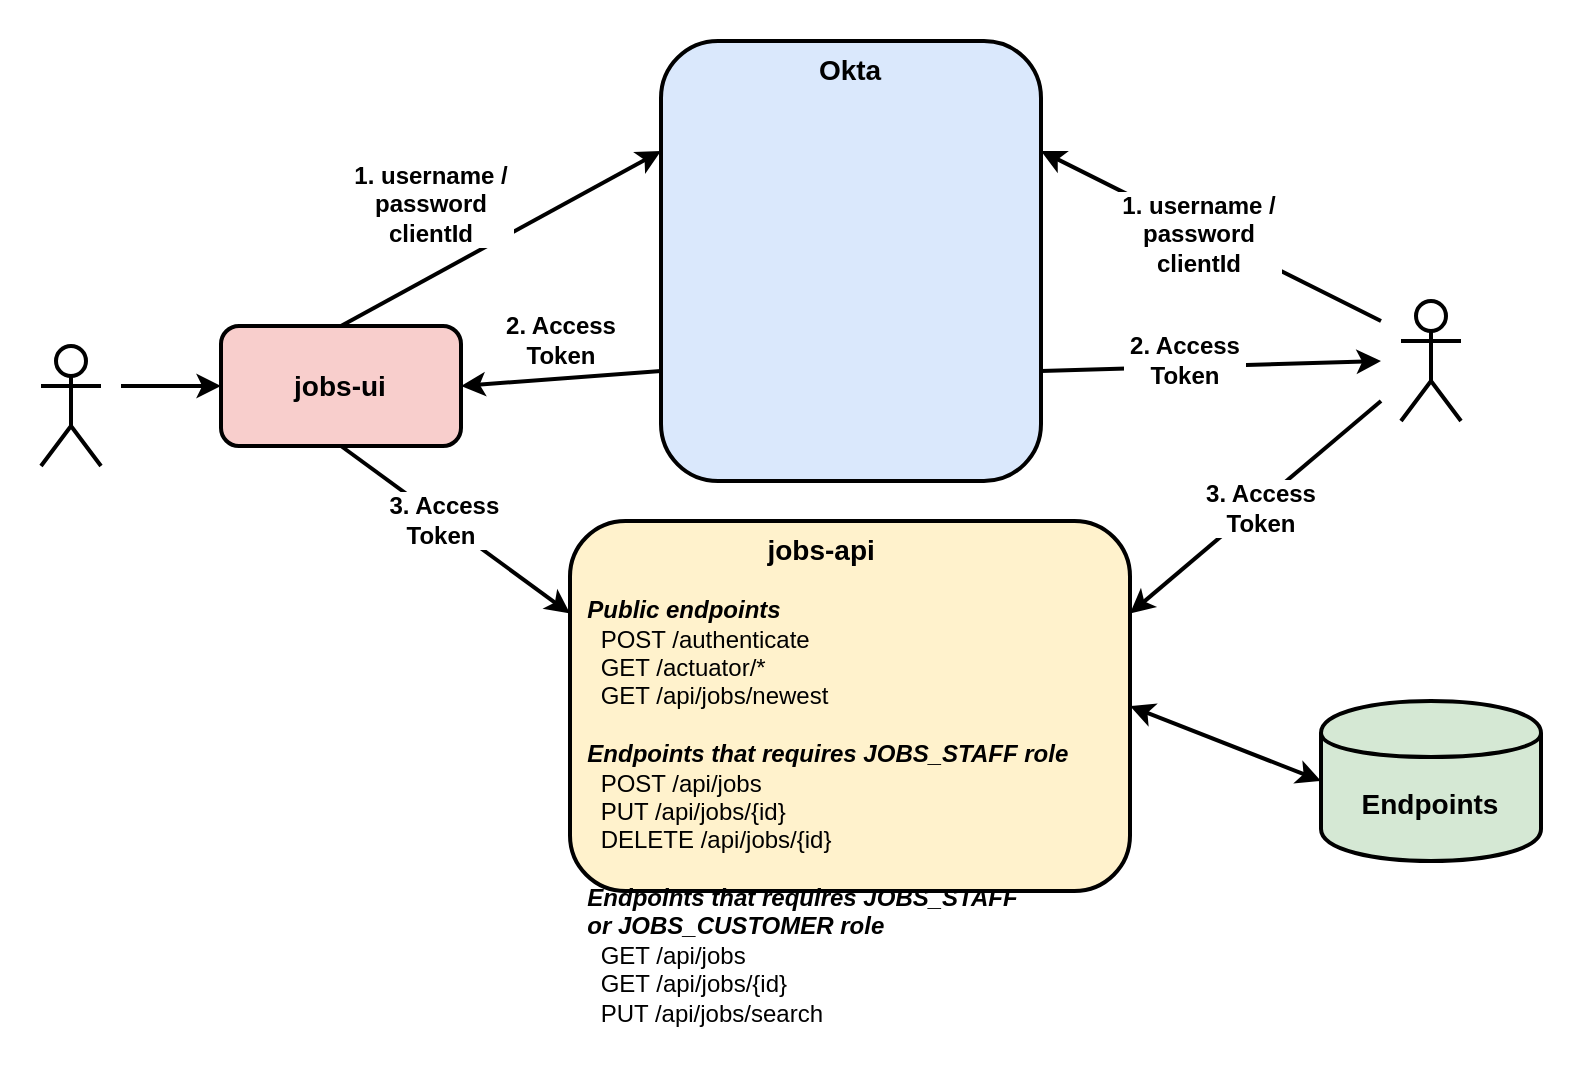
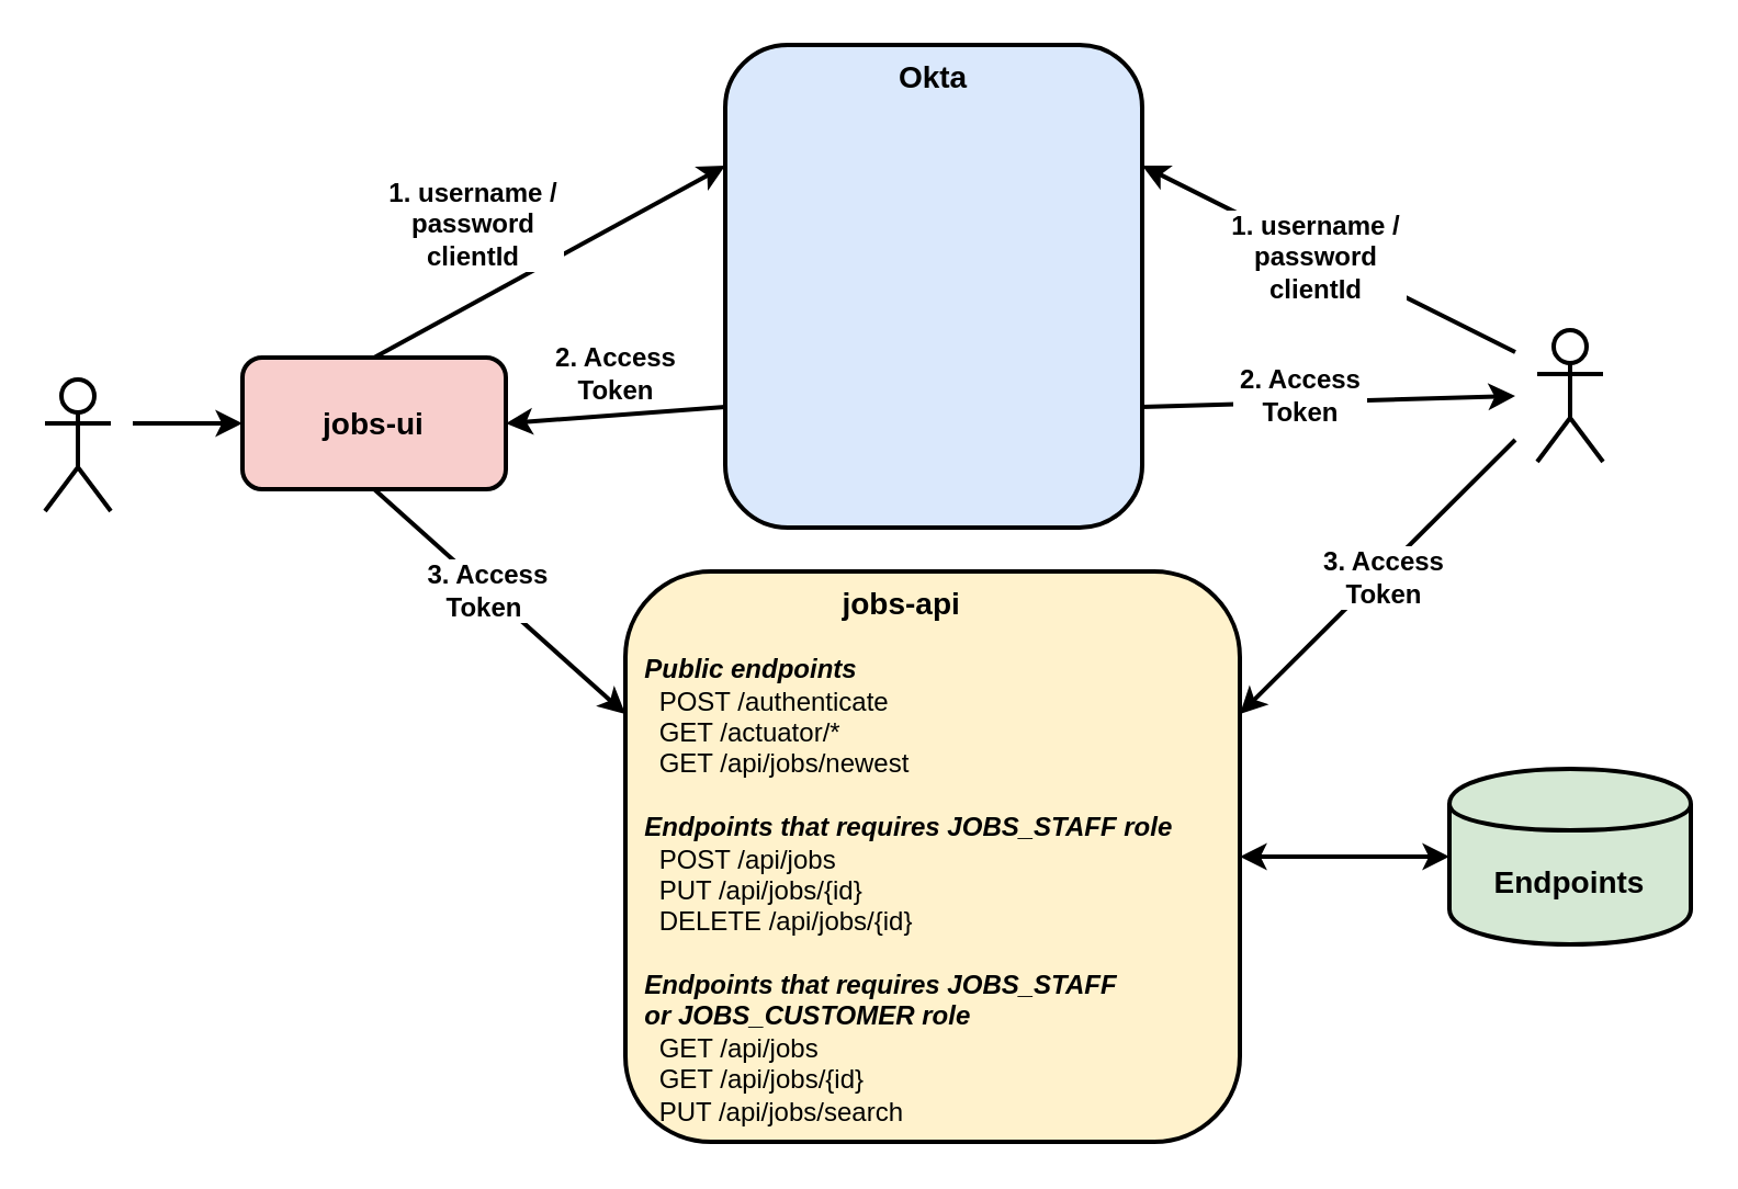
  <mxCell id="0" />
  <mxCell id="1" parent="0" />
  <mxCell id="2" value="&lt;b style=&quot;font-size: 14px&quot;&gt;Okta&lt;br&gt;&lt;br&gt;&lt;br&gt;&lt;/b&gt;" style="rounded=1;whiteSpace=wrap;html=1;strokeWidth=2;horizontal=1;verticalAlign=top;fillColor=#dae8fc;strokeColor=#000000;" parent="1" vertex="1"><mxGeometry x="330" y="20" width="190" height="220" as="geometry" /></mxCell>
- <mxCell id="3" value="&lt;div style=&quot;text-align: center&quot;&gt;&lt;span style=&quot;font-size: 14px ; font-weight: bold&quot;&gt;jobs-api&lt;/span&gt;&lt;/div&gt;&lt;br&gt;&lt;b&gt;&lt;i&gt;&amp;nbsp; Public endpoints&lt;/i&gt;&lt;/b&gt;&lt;br&gt;&amp;nbsp; &amp;nbsp; POST /authenticate&lt;br&gt;&amp;nbsp; &amp;nbsp; GET /actuator/*&lt;br&gt;&amp;nbsp; &amp;nbsp; GET /api/jobs/newest&lt;br&gt;&lt;br&gt;&lt;b&gt;&lt;i&gt;&amp;nbsp; Endpoints that requires JOBS_STAFF role&lt;/i&gt;&lt;/b&gt;&lt;br&gt;&amp;nbsp; &amp;nbsp; POST /api/jobs&lt;br&gt;&amp;nbsp; &amp;nbsp; PUT /api/jobs/{id}&lt;br&gt;&amp;nbsp; &amp;nbsp; DELETE /api/jobs/{id}&lt;br&gt;&lt;br&gt;&lt;b&gt;&lt;i&gt;&amp;nbsp; Endpoints that requires JOBS_STAFF&lt;br&gt;&amp;nbsp; or JOBS_CUSTOMER role&lt;br&gt;&lt;/i&gt;&lt;/b&gt;&amp;nbsp; &amp;nbsp; GET /api/jobs&lt;br&gt;&amp;nbsp; &amp;nbsp; GET /api/jobs/{id}&lt;br&gt;&amp;nbsp; &amp;nbsp; PUT /api/jobs/search" style="rounded=1;whiteSpace=wrap;html=1;strokeWidth=2;verticalAlign=top;align=left;fillColor=#fff2cc;strokeColor=#000000;" parent="1" vertex="1"><mxGeometry x="284.5" y="260" width="280" height="185" as="geometry" /></mxCell>
+ <mxCell id="3" value="&lt;div style=&quot;text-align: center&quot;&gt;&lt;span style=&quot;font-size: 14px ; font-weight: bold&quot;&gt;jobs-api&lt;/span&gt;&lt;/div&gt;&lt;br&gt;&lt;b&gt;&lt;i&gt;&amp;nbsp; Public endpoints&lt;/i&gt;&lt;/b&gt;&lt;br&gt;&amp;nbsp; &amp;nbsp; POST /authenticate&lt;br&gt;&amp;nbsp; &amp;nbsp; GET /actuator/*&lt;br&gt;&amp;nbsp; &amp;nbsp; GET /api/jobs/newest&lt;br&gt;&lt;br&gt;&lt;b&gt;&lt;i&gt;&amp;nbsp; Endpoints that requires JOBS_STAFF role&lt;/i&gt;&lt;/b&gt;&lt;br&gt;&amp;nbsp; &amp;nbsp; POST /api/jobs&lt;br&gt;&amp;nbsp; &amp;nbsp; PUT /api/jobs/{id}&lt;br&gt;&amp;nbsp; &amp;nbsp; DELETE /api/jobs/{id}&lt;br&gt;&lt;br&gt;&lt;b&gt;&lt;i&gt;&amp;nbsp; Endpoints that requires JOBS_STAFF&lt;br&gt;&amp;nbsp; or JOBS_CUSTOMER role&lt;br&gt;&lt;/i&gt;&lt;/b&gt;&amp;nbsp; &amp;nbsp; GET /api/jobs&lt;br&gt;&amp;nbsp; &amp;nbsp; GET /api/jobs/{id}&lt;br&gt;&amp;nbsp; &amp;nbsp; PUT /api/jobs/search" style="rounded=1;whiteSpace=wrap;html=1;strokeWidth=2;verticalAlign=top;align=left;fillColor=#fff2cc;strokeColor=#000000;" parent="1" vertex="1"><mxGeometry x="284.5" y="260" width="280" height="260" as="geometry" /></mxCell>
  <mxCell id="4" value="&lt;b&gt;&lt;font style=&quot;font-size: 14px&quot;&gt;jobs-ui&lt;/font&gt;&lt;/b&gt;" style="rounded=1;whiteSpace=wrap;html=1;strokeWidth=2;fillColor=#f8cecc;strokeColor=#000000;" parent="1" vertex="1"><mxGeometry x="110" y="162.5" width="120" height="60" as="geometry" /></mxCell>
  <mxCell id="5" value="&lt;b&gt;&lt;font style=&quot;font-size: 14px&quot;&gt;Endpoints&lt;/font&gt;&lt;/b&gt;" style="shape=cylinder;whiteSpace=wrap;html=1;boundedLbl=1;backgroundOutline=1;strokeWidth=2;fillColor=#d5e8d4;strokeColor=#000000;" parent="1" vertex="1"><mxGeometry x="660" y="350" width="110" height="80" as="geometry" /></mxCell>
  <mxCell id="6" value="" style="endArrow=classic;startArrow=classic;html=1;exitX=1;exitY=0.5;exitDx=0;exitDy=0;entryX=0;entryY=0.5;entryDx=0;entryDy=0;strokeWidth=2;" parent="1" source="3" target="5" edge="1"><mxGeometry width="50" height="50" relative="1" as="geometry"><mxPoint x="520" y="200" as="sourcePoint" /><mxPoint x="570" y="150" as="targetPoint" /></mxGeometry></mxCell>
  <mxCell id="7" value="" style="shape=umlActor;verticalLabelPosition=bottom;labelBackgroundColor=#ffffff;verticalAlign=top;html=1;outlineConnect=0;strokeWidth=2;" parent="1" vertex="1"><mxGeometry x="20" y="172.5" width="30" height="60" as="geometry" /></mxCell>
  <mxCell id="8" value="" style="endArrow=classic;html=1;strokeWidth=2;entryX=0;entryY=0.5;entryDx=0;entryDy=0;" parent="1" target="4" edge="1"><mxGeometry width="50" height="50" relative="1" as="geometry"><mxPoint x="60" y="192.5" as="sourcePoint" /><mxPoint x="140" y="182.5" as="targetPoint" /></mxGeometry></mxCell>
  <mxCell id="9" value="" style="endArrow=classic;html=1;strokeWidth=2;exitX=0.5;exitY=0;exitDx=0;exitDy=0;entryX=0;entryY=0.25;entryDx=0;entryDy=0;" parent="1" source="4" target="2" edge="1"><mxGeometry width="50" height="50" relative="1" as="geometry"><mxPoint x="310" y="120" as="sourcePoint" /><mxPoint x="360" y="70" as="targetPoint" /></mxGeometry></mxCell>
  <mxCell id="10" value="&lt;b&gt;&amp;nbsp;1. username /&amp;nbsp;&lt;br&gt;password&lt;br&gt;clientId&lt;/b&gt;&lt;br&gt;" style="text;html=1;resizable=0;points=[];align=center;verticalAlign=middle;labelBackgroundColor=#ffffff;" parent="9" vertex="1" connectable="0"><mxGeometry x="-0.135" y="-1" relative="1" as="geometry"><mxPoint x="-25.5" y="-24" as="offset" /></mxGeometry></mxCell>
  <mxCell id="11" value="&lt;b style=&quot;font-size: 12px&quot;&gt;&amp;nbsp;2. Access&amp;nbsp;&lt;br&gt;Token&lt;/b&gt;" style="endArrow=classic;html=1;strokeWidth=2;exitX=0;exitY=0.75;exitDx=0;exitDy=0;entryX=1;entryY=0.5;entryDx=0;entryDy=0;" parent="1" source="2" target="4" edge="1"><mxGeometry x="-0.03" y="-19" width="50" height="50" relative="1" as="geometry"><mxPoint x="270" y="250" as="sourcePoint" /><mxPoint x="320" y="200" as="targetPoint" /><mxPoint as="offset" /></mxGeometry></mxCell>
  <mxCell id="12" value="" style="endArrow=classic;html=1;strokeWidth=2;exitX=0.5;exitY=1;exitDx=0;exitDy=0;entryX=0;entryY=0.25;entryDx=0;entryDy=0;" parent="1" source="4" target="3" edge="1"><mxGeometry width="50" height="50" relative="1" as="geometry"><mxPoint x="300" y="180" as="sourcePoint" /><mxPoint x="350" y="130" as="targetPoint" /></mxGeometry></mxCell>
  <mxCell id="13" value="&lt;b&gt;&amp;nbsp;3. Access&lt;br&gt;Token&lt;/b&gt;" style="text;html=1;resizable=0;points=[];align=center;verticalAlign=middle;labelBackgroundColor=#ffffff;" parent="12" vertex="1" connectable="0"><mxGeometry x="-0.121" y="-1" relative="1" as="geometry"><mxPoint as="offset" /></mxGeometry></mxCell>
  <mxCell id="14" value="" style="shape=umlActor;verticalLabelPosition=bottom;labelBackgroundColor=#ffffff;verticalAlign=top;html=1;outlineConnect=0;strokeWidth=2;" parent="1" vertex="1"><mxGeometry x="700" y="150" width="30" height="60" as="geometry" /></mxCell>
  <mxCell id="15" value="" style="endArrow=classic;html=1;strokeWidth=2;entryX=1;entryY=0.25;entryDx=0;entryDy=0;" parent="1" target="2" edge="1"><mxGeometry width="50" height="50" relative="1" as="geometry"><mxPoint x="690" y="160" as="sourcePoint" /><mxPoint x="540" y="50" as="targetPoint" /></mxGeometry></mxCell>
  <mxCell id="16" value="&lt;b&gt;&amp;nbsp;1. username /&amp;nbsp;&lt;br&gt;password&lt;br&gt;clientId&lt;/b&gt;&lt;br&gt;" style="text;html=1;resizable=0;points=[];align=center;verticalAlign=middle;labelBackgroundColor=#ffffff;" parent="15" vertex="1" connectable="0"><mxGeometry x="0.06" y="2" relative="1" as="geometry"><mxPoint as="offset" /></mxGeometry></mxCell>
  <mxCell id="17" value="" style="endArrow=classic;html=1;strokeWidth=2;exitX=1;exitY=0.75;exitDx=0;exitDy=0;" parent="1" source="2" edge="1"><mxGeometry width="50" height="50" relative="1" as="geometry"><mxPoint x="460" y="100" as="sourcePoint" /><mxPoint x="690" y="180" as="targetPoint" /></mxGeometry></mxCell>
  <mxCell id="18" value="&lt;b&gt;&amp;nbsp;2. Access&amp;nbsp;&lt;br&gt;Token&lt;/b&gt;" style="text;html=1;resizable=0;points=[];align=center;verticalAlign=middle;labelBackgroundColor=#ffffff;" parent="17" vertex="1" connectable="0"><mxGeometry x="-0.168" y="3" relative="1" as="geometry"><mxPoint x="1" as="offset" /></mxGeometry></mxCell>
  <mxCell id="19" value="" style="endArrow=classic;html=1;strokeWidth=2;entryX=1;entryY=0.25;entryDx=0;entryDy=0;" parent="1" target="3" edge="1"><mxGeometry width="50" height="50" relative="1" as="geometry"><mxPoint x="690" y="200" as="sourcePoint" /><mxPoint x="540" y="90" as="targetPoint" /></mxGeometry></mxCell>
  <mxCell id="20" value="&lt;b&gt;&amp;nbsp;3. Access&amp;nbsp;&lt;br&gt;Token&lt;/b&gt;" style="text;html=1;resizable=0;points=[];align=center;verticalAlign=middle;labelBackgroundColor=#ffffff;" parent="19" vertex="1" connectable="0"><mxGeometry x="-0.018" y="2" relative="1" as="geometry"><mxPoint as="offset" /></mxGeometry></mxCell>
